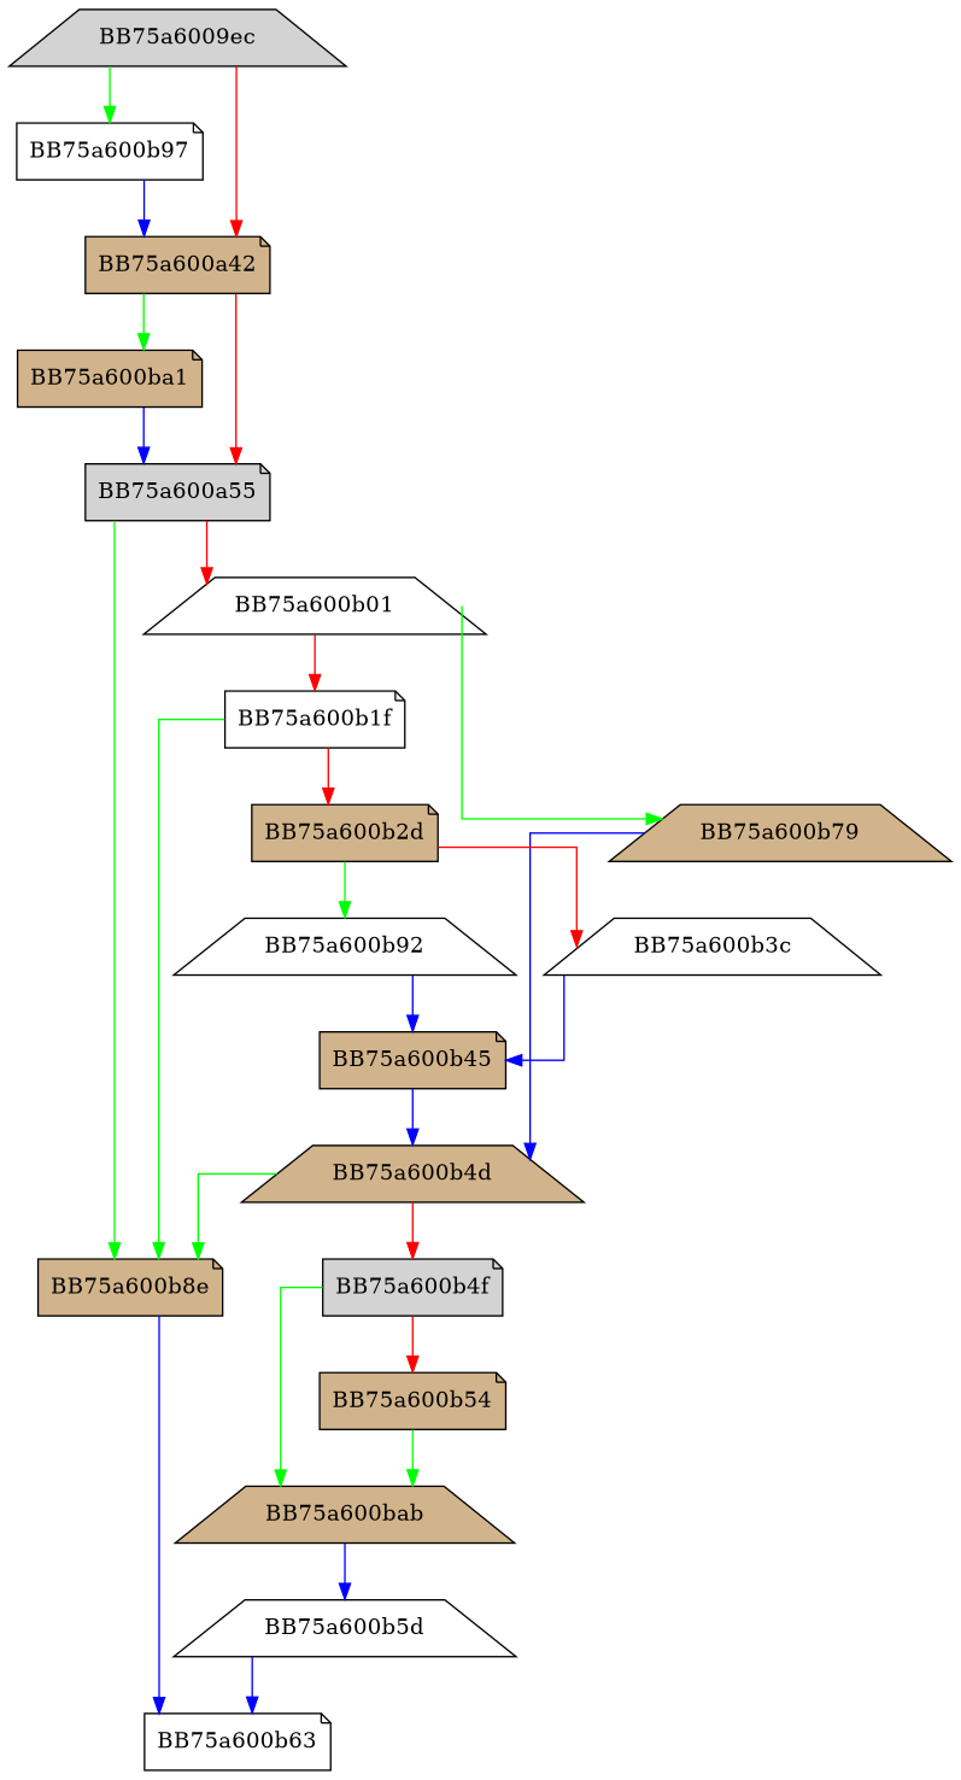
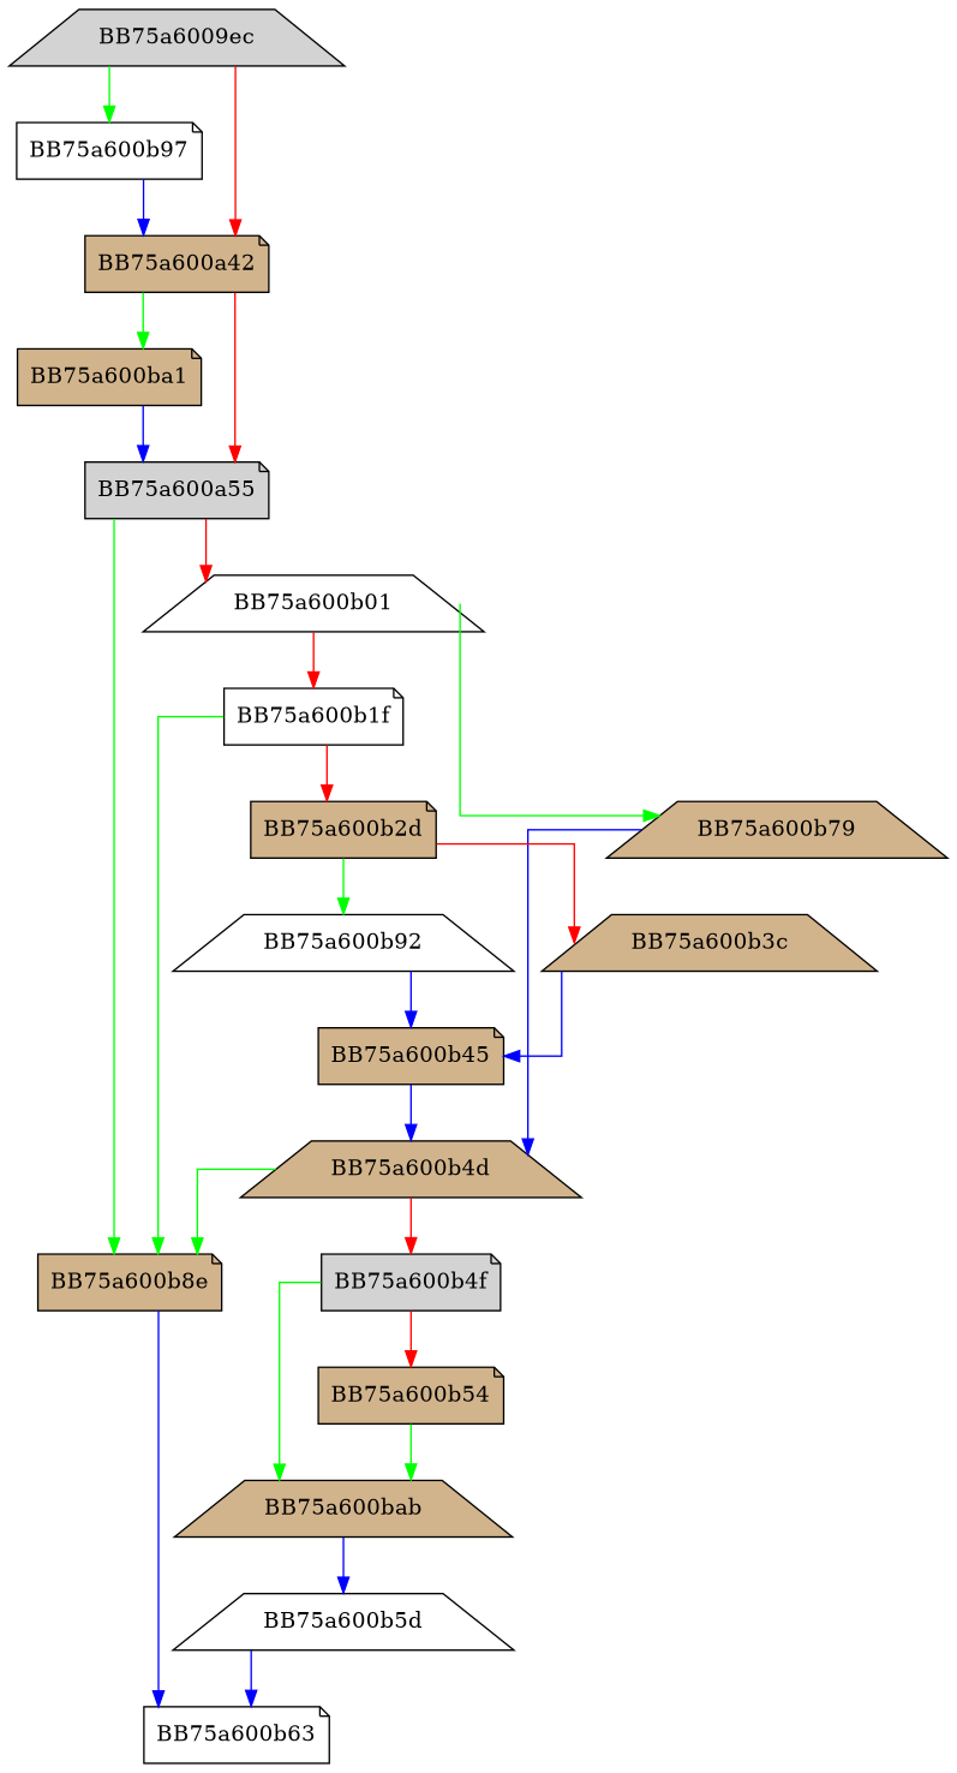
  digraph {
    splines=ortho
    node [fillcolor=tan shape=note style=filled]
    edge [color=green]
    BB75a6009ec [fillcolor=lightgrey shape=trapezium]
    BB75a600b97 [fillcolor=white]
    BB75a600a42
    BB75a600ba1
    BB75a600a55 [fillcolor=lightgrey]
    BB75a600b8e
    BB75a600b01 [fillcolor=white shape=trapezium]
    BB75a600b63 [fillcolor=white]
    BB75a600b79 [shape=trapezium]
    BB75a600b1f [fillcolor=white]
    BB75a600b4d [shape=trapezium]
    BB75a600b2d
    BB75a600b4f [fillcolor=lightgrey]
    BB75a600b92 [fillcolor=white shape=trapezium]
-   BB75a600b3c [fillcolor=white shape=trapezium]
+   BB75a600b3c [shape=trapezium]
    BB75a600b45
    BB75a600bab [shape=trapezium]
    BB75a600b54
    BB75a600b5d [fillcolor=white shape=trapezium]
    BB75a6009ec -> BB75a600b97
    BB75a6009ec -> BB75a600a42 [color=red]
    BB75a600b97 -> BB75a600a42 [color=blue]
    BB75a600a42 -> BB75a600ba1
    BB75a600a42 -> BB75a600a55 [color=red]
    BB75a600ba1 -> BB75a600a55 [color=blue]
    BB75a600a55 -> BB75a600b8e
    BB75a600a55 -> BB75a600b01 [color=red]
    BB75a600b8e -> BB75a600b63 [color=blue]
    BB75a600b01 -> BB75a600b79
    BB75a600b01 -> BB75a600b1f [color=red]
    BB75a600b79 -> BB75a600b4d [color=blue]
    BB75a600b1f -> BB75a600b8e
    BB75a600b1f -> BB75a600b2d [color=red]
    BB75a600b4d -> BB75a600b8e
    BB75a600b4d -> BB75a600b4f [color=red]
    BB75a600b2d -> BB75a600b92
    BB75a600b2d -> BB75a600b3c [color=red]
    BB75a600b4f -> BB75a600bab
    BB75a600b4f -> BB75a600b54 [color=red]
    BB75a600b92 -> BB75a600b45 [color=blue]
    BB75a600b3c -> BB75a600b45 [color=blue]
    BB75a600b45 -> BB75a600b4d [color=blue]
    BB75a600bab -> BB75a600b5d [color=blue]
    BB75a600b54 -> BB75a600bab
    BB75a600b5d -> BB75a600b63 [color=blue]
  }
